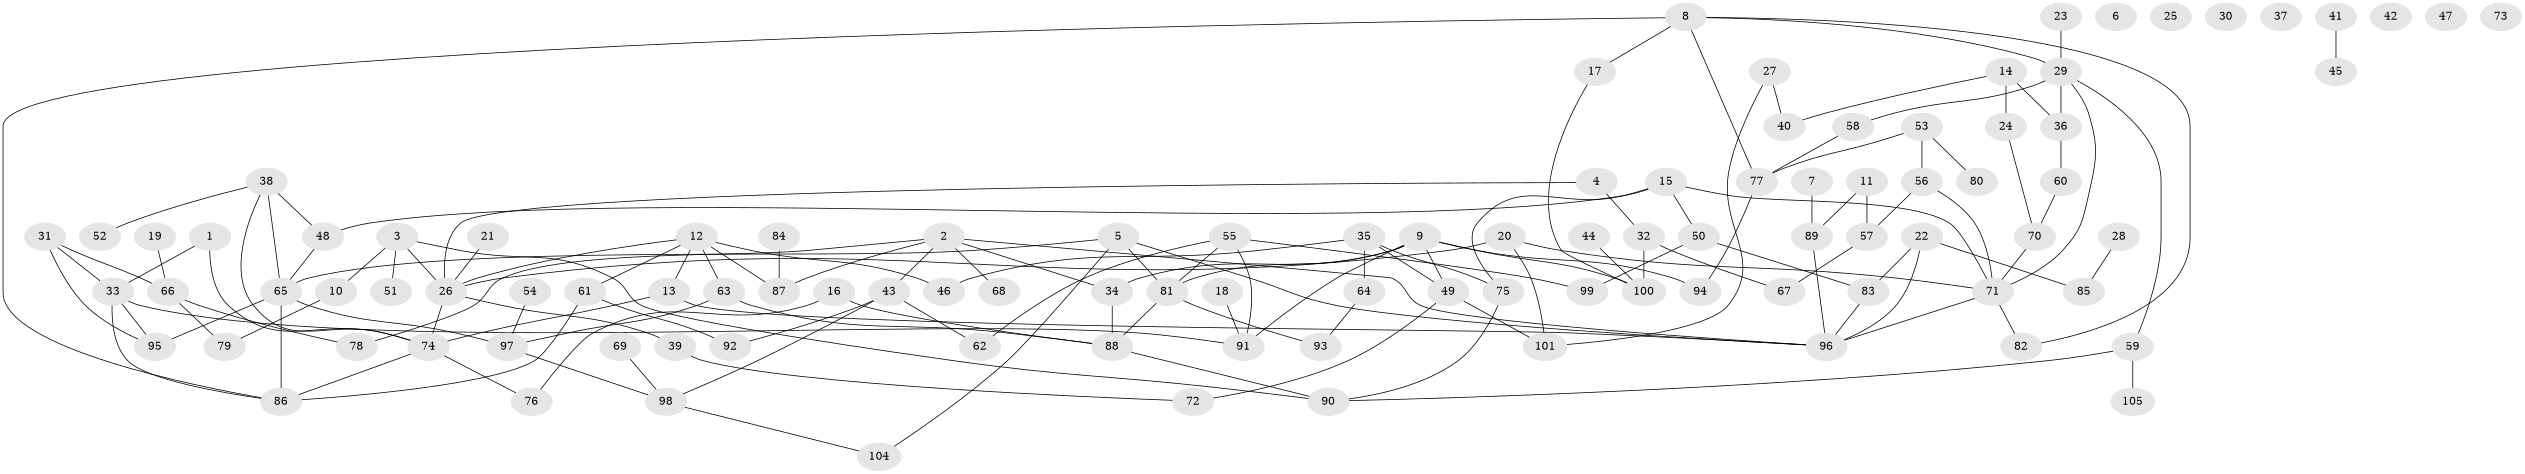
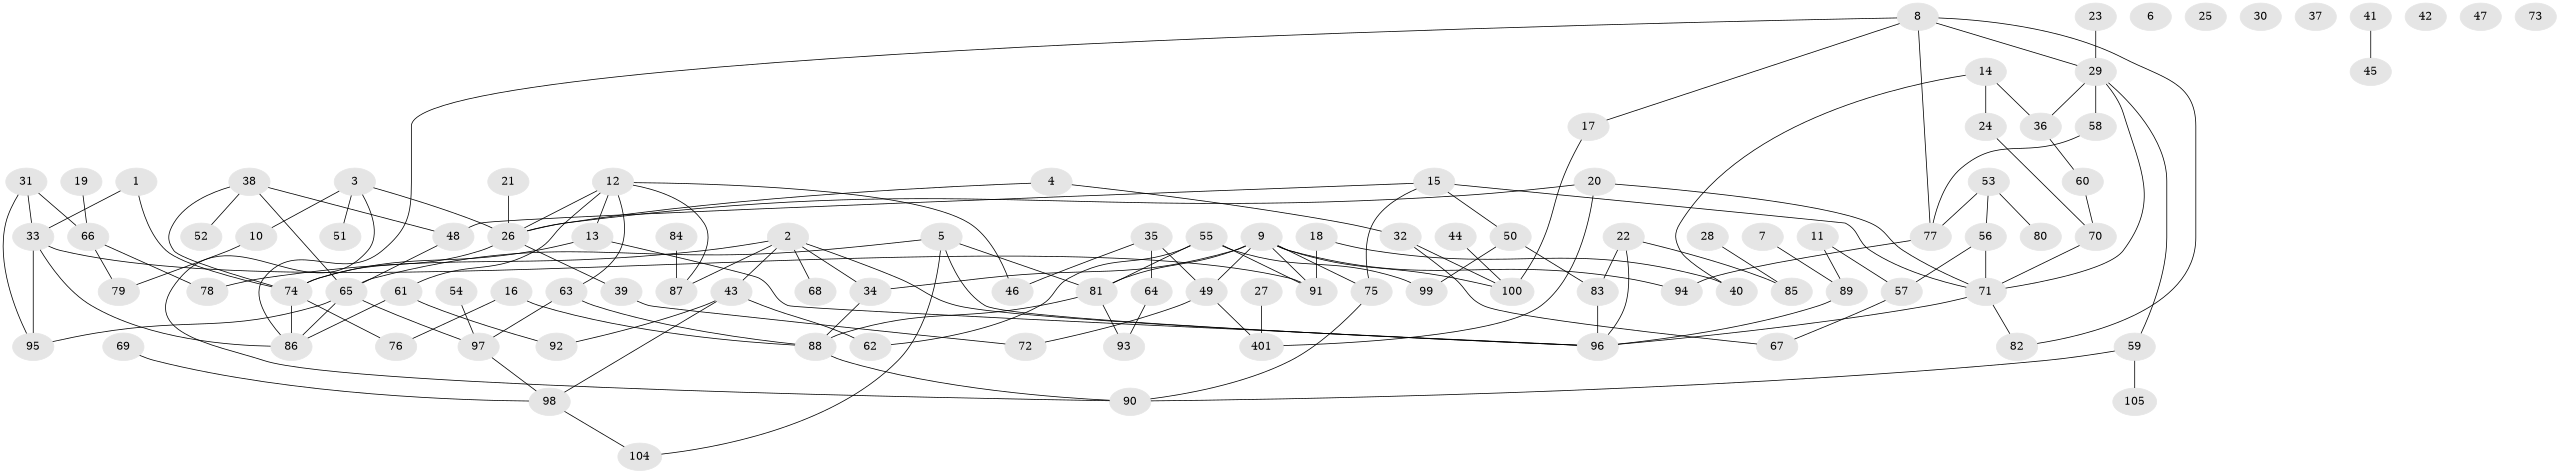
  graph {
    node [color=gray90 style=filled]
    1
    33
    74
    86
    91
    95
    76
    2
    34
    43
    68
    78
    87
    96
    88
    62
    92
    98
    3
    10
    26
    51
    90
    79
    39
    4
    32
    100
    67
    5
    65
    81
    104
    97
    93
    6
    7
    89
    8
    17
    29
    77
    82
    36
    71
    58
    59
    94
    9
    49
-   101
+   101 [label=401]
    72
    11
    57
    12
    13
    46
    61
    63
    14
    24
    40
    70
    60
    15
    48
    50
    75
    83
    99
    16
    18
    19
    66
    20
    21
    22
    85
    23
    25
    27
    28
    n83 [label=105]
    30
    31
    35
    64
    37
    38
    52
    41
    45
    42
    44
    47
    53
    56
    80
    54
    55
    69
    73
    84
    1 -- 33
    1 -- 74
    33 -- 86
    33 -- 91
    33 -- 95
    74 -- 86
    74 -- 76
    2 -- 34
    2 -- 43
    2 -- 68
    2 -- 78
    2 -- 87
    2 -- 96
    34 -- 88
    43 -- 62
    43 -- 92
    43 -- 98
    88 -- 90
    98 -- 104
    3 -- 10
    3 -- 26
    3 -- 51
    3 -- 90
    10 -- 79
    26 -- 74
    26 -- 39
    39 -- 72
    4 -- 26
    4 -- 32
    32 -- 100
    32 -- 67
    5 -- 96
    5 -- 65
    5 -- 81
    5 -- 104
    65 -- 86
    65 -- 95
    65 -- 97
    81 -- 88
    81 -- 93
    97 -- 98
    7 -- 89
    89 -- 96
    8 -- 86
    8 -- 17
    8 -- 29
    8 -- 77
    8 -- 82
    17 -- 100
    29 -- 36
    29 -- 71
    29 -- 58
    29 -- 59
    77 -- 94
    36 -- 60
    71 -- 96
    71 -- 82
    58 -- 77
    59 -- 90
    59 -- n83
    9 -- 91
    9 -- 34
    9 -- 100
    9 -- 81
    9 -- 94
    9 -- 49
    49 -- 101
    49 -- 72
    11 -- 89
    11 -- 57
    57 -- 67
    12 -- 87
    12 -- 26
    12 -- 13
    12 -- 46
    12 -- 61
    12 -- 63
    13 -- 74
    13 -- 96
    61 -- 86
    61 -- 92
    63 -- 88
    63 -- 97
    14 -- 36
    14 -- 24
    14 -- 40
    24 -- 70
    70 -- 71
    60 -- 70
    15 -- 71
    15 -- 48
    15 -- 50
    15 -- 75
    48 -- 65
    50 -- 83
    50 -- 99
    75 -- 90
    83 -- 96
    16 -- 76
    16 -- 88
    18 -- 91
-   27 -- 40
+   18 -- 40
    19 -- 66
    66 -- 78
    66 -- 79
    20 -- 26
    20 -- 71
    20 -- 101
    21 -- 26
    22 -- 96
    22 -- 83
    22 -- 85
    23 -- 29
    27 -- 101
    28 -- 85
    31 -- 33
    31 -- 95
    31 -- 66
    35 -- 49
    35 -- 46
-   35 -- 75
+   9 -- 75
    35 -- 64
    64 -- 93
    38 -- 74
    38 -- 65
    38 -- 48
    38 -- 52
    41 -- 45
    44 -- 100
    53 -- 77
    53 -- 56
    53 -- 80
    56 -- 71
    56 -- 57
    54 -- 97
    55 -- 91
    55 -- 62
    55 -- 81
    55 -- 99
    69 -- 98
    84 -- 87
  }
